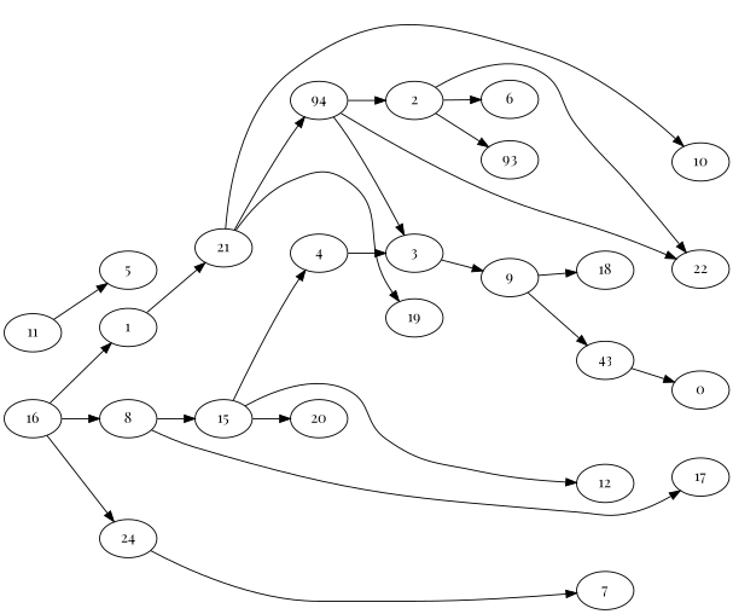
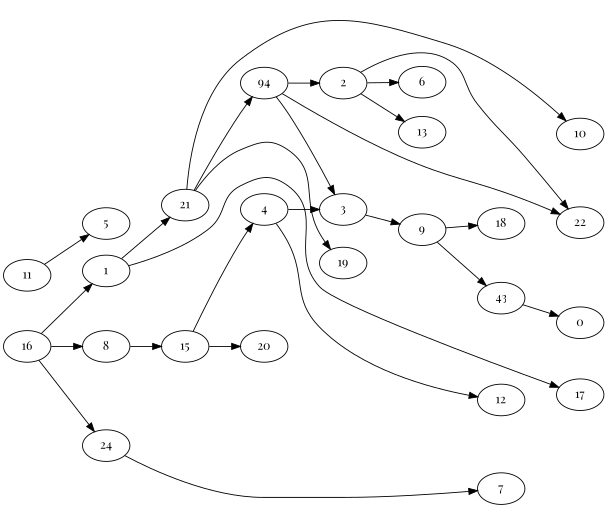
  digraph {
    fontname="Playfair Display"
    rankdir=LR
    node [fontname="Playfair Display"]
    edge [fontname="Playfair Display" weight=0]
    1
    21
    10
    n4 [label=94]
    19
    2
    22
    3
    6
-   13 [label=93]
+   13
    9
    18
    n13 [label=43]
    0
    4
    12
    11
    5
    8
    15
    17
    20
    16
    24
    7
    1 -> 21
    21 -> 10
    21 -> n4
    21 -> 19
    n4 -> 2 [weight=1]
    n4 -> 22
    n4 -> 3
    2 -> 22
    2 -> 6
    2 -> 13
    3 -> 9
    9 -> 18
    9 -> n13
    n13 -> 0
    4 -> 3 [weight=1]
-   15 -> 12
+   4 -> 12
    11 -> 5
    8 -> 15 [weight=1]
-   8 -> 17
+   1 -> 17
    15 -> 4
    15 -> 20 [weight=2]
    16 -> 1
    16 -> 8 [weight=1]
    16 -> 24
    24 -> 7
  }
